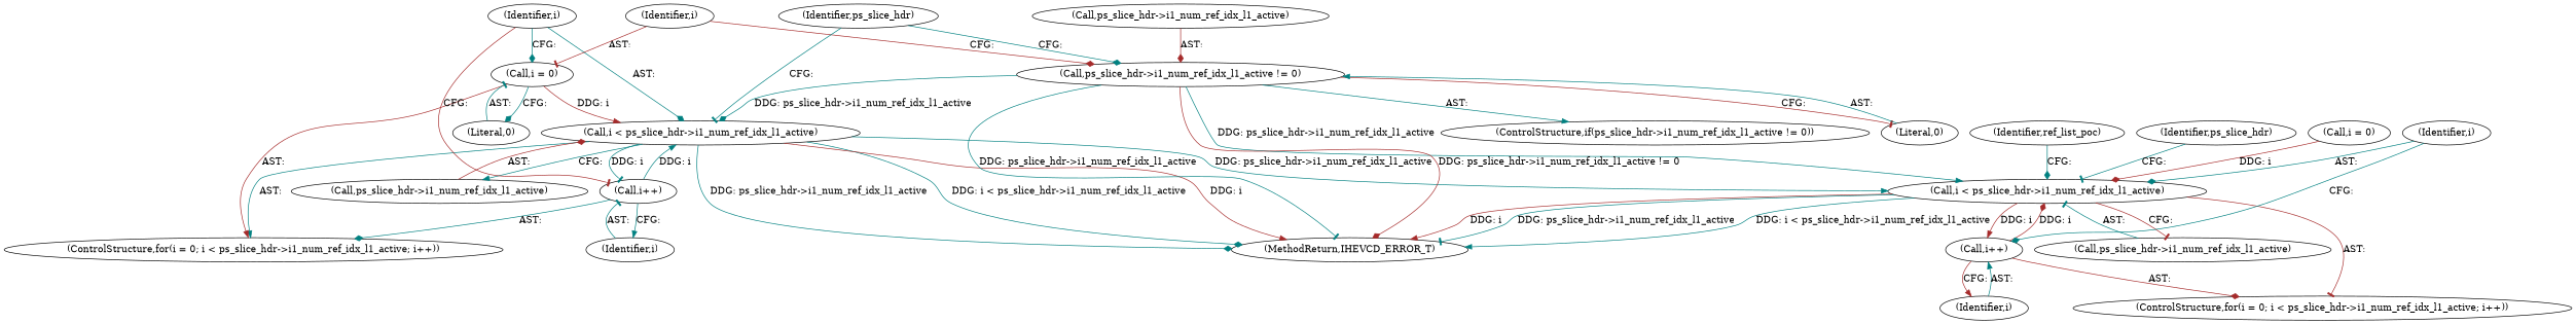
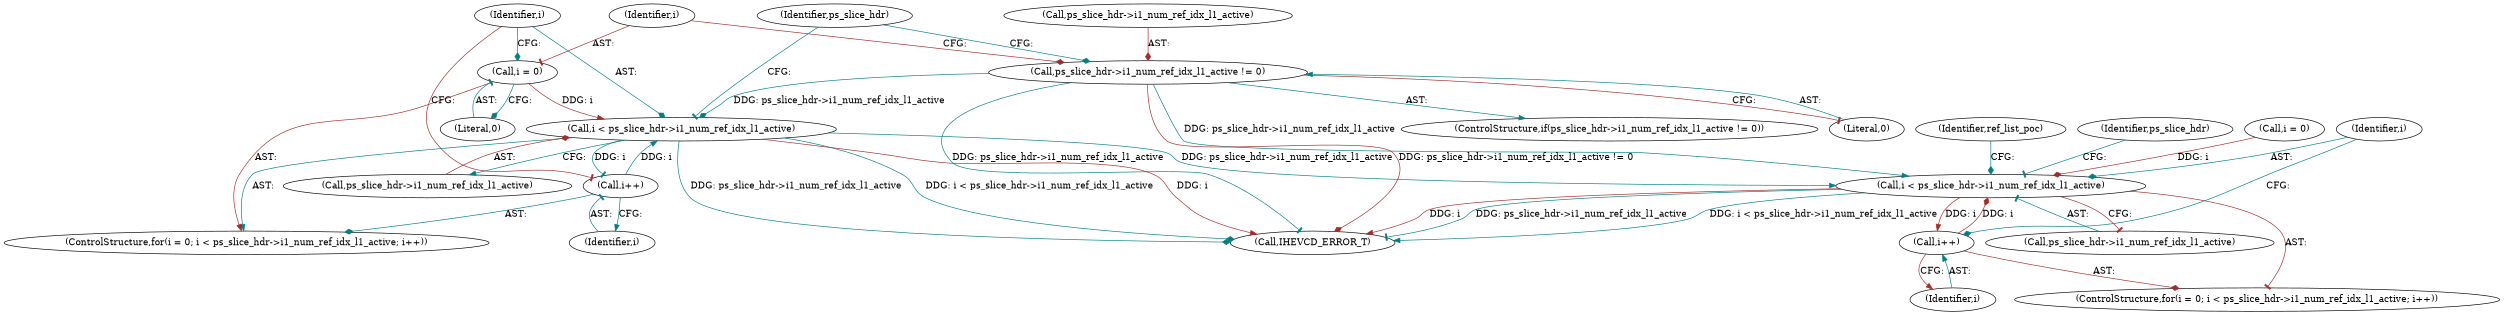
  digraph {
    edge [arrowhead=diamond color=teal]
    n1 [label="(Call,i < ps_slice_hdr->i1_num_ref_idx_l1_active)"]
    n2 [label="(Call,i++)"]
    n3 [label="(Call,i < ps_slice_hdr->i1_num_ref_idx_l1_active)"]
    n4 [label="(ControlStructure,for(i = 0; i < ps_slice_hdr->i1_num_ref_idx_l1_active; i++))"]
    n5 [label="(Call,ps_slice_hdr->i1_num_ref_idx_l1_active)"]
-   n6 [label="(MethodReturn,IHEVCD_ERROR_T)"]
+   n6 [label="(Call,IHEVCD_ERROR_T)"]
    n7 [label="(Identifier,i)"]
    n8 [label="(Call,i++)"]
    n9 [label="(Call,ps_slice_hdr->i1_num_ref_idx_l1_active)"]
    n10 [label="(ControlStructure,for(i = 0; i < ps_slice_hdr->i1_num_ref_idx_l1_active; i++))"]
    n11 [label="(Call,i = 0)"]
    n12 [label="(Literal,0)"]
    n13 [label="(Call,ps_slice_hdr->i1_num_ref_idx_l1_active != 0)"]
    n14 [label="(ControlStructure,if(ps_slice_hdr->i1_num_ref_idx_l1_active != 0))"]
    n15 [label="(Literal,0)"]
    n16 [label="(Identifier,i)"]
    n17 [label="(Identifier,i)"]
    n18 [label="(Call,ps_slice_hdr->i1_num_ref_idx_l1_active)"]
    n19 [label="(Identifier,ref_list_poc)"]
    n20 [label="(Identifier,i)"]
    n21 [label="(Identifier,ps_slice_hdr)"]
    n22 [label="(Call,i = 0)"]
    n23 [label="(Identifier,i)"]
    n24 [label="(Identifier,ps_slice_hdr)"]
    n1 -> n2 [arrowhead=tee label="DDG: i"]
    n1 -> n3 [arrowhead=normal label="DDG: ps_slice_hdr->i1_num_ref_idx_l1_active"]
    n1 -> n4 [arrowhead=normal label="AST: "]
    n1 -> n5 [arrowhead=normal label="CFG: "]
    n1 -> n6 [label="DDG: ps_slice_hdr->i1_num_ref_idx_l1_active"]
    n1 -> n6 [label="DDG: i < ps_slice_hdr->i1_num_ref_idx_l1_active"]
    n1 -> n6 [arrowhead=normal color=brown label="DDG: i"]
    n2 -> n1 [arrowhead=normal label="DDG: i"]
    n2 -> n4 [label="AST: "]
    n2 -> n7 [arrowhead=normal label="CFG: "]
    n3 -> n6 [arrowhead=normal color=brown label="DDG: i"]
    n3 -> n6 [arrowhead=tee label="DDG: ps_slice_hdr->i1_num_ref_idx_l1_active"]
    n3 -> n6 [arrowhead=normal label="DDG: i < ps_slice_hdr->i1_num_ref_idx_l1_active"]
    n3 -> n8 [arrowhead=normal color=brown label="DDG: i"]
    n3 -> n9 [arrowhead=tee color=brown label="CFG: "]
    n3 -> n10 [arrowhead=tee color=brown label="AST: "]
    n5 -> n1 [color=brown label="AST: "]
    n7 -> n2 [arrowhead=tee label="AST: "]
    n8 -> n3 [color=brown label="DDG: i"]
    n8 -> n10 [color=brown label="AST: "]
    n8 -> n16 [arrowhead=normal color=brown label="CFG: "]
    n9 -> n3 [arrowhead=tee label="AST: "]
    n11 -> n1 [arrowhead=normal color=brown label="DDG: i"]
    n11 -> n4 [arrowhead=normal color=brown label="AST: "]
    n11 -> n12 [label="CFG: "]
    n12 -> n11 [arrowhead=tee label="AST: "]
    n13 -> n1 [label="DDG: ps_slice_hdr->i1_num_ref_idx_l1_active"]
    n13 -> n3 [arrowhead=normal label="DDG: ps_slice_hdr->i1_num_ref_idx_l1_active"]
    n13 -> n6 [arrowhead=tee label="DDG: ps_slice_hdr->i1_num_ref_idx_l1_active"]
    n13 -> n6 [color=brown label="DDG: ps_slice_hdr->i1_num_ref_idx_l1_active != 0"]
    n13 -> n14 [arrowhead=normal label="AST: "]
    n13 -> n15 [arrowhead=tee color=brown label="CFG: "]
    n15 -> n13 [arrowhead=normal label="AST: "]
    n16 -> n8 [arrowhead=normal label="AST: "]
    n17 -> n1 [label="AST: "]
    n17 -> n2 [arrowhead=tee color=brown label="CFG: "]
    n17 -> n11 [label="CFG: "]
    n18 -> n13 [color=brown label="AST: "]
    n19 -> n3 [label="CFG: "]
    n20 -> n3 [label="AST: "]
    n20 -> n8 [label="CFG: "]
    n21 -> n3 [arrowhead=tee label="CFG: "]
    n22 -> n3 [color=brown label="DDG: i"]
    n23 -> n11 [arrowhead=tee color=brown label="AST: "]
    n23 -> n13 [color=brown label="CFG: "]
    n24 -> n1 [arrowhead=tee label="CFG: "]
    n24 -> n13 [label="CFG: "]
  }
